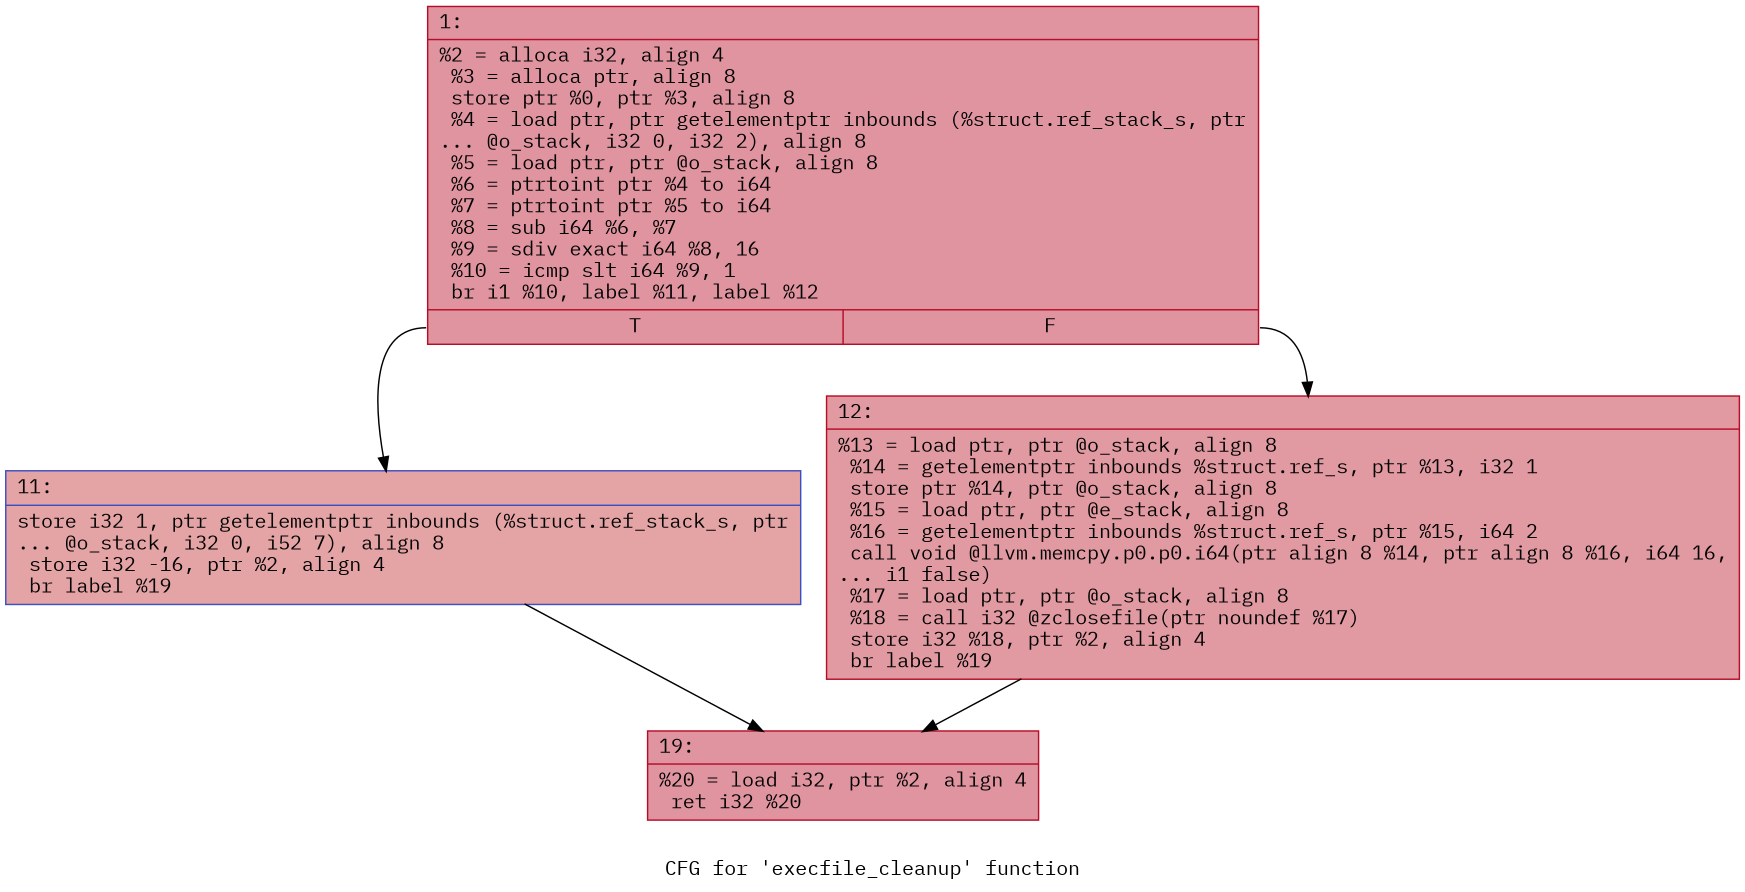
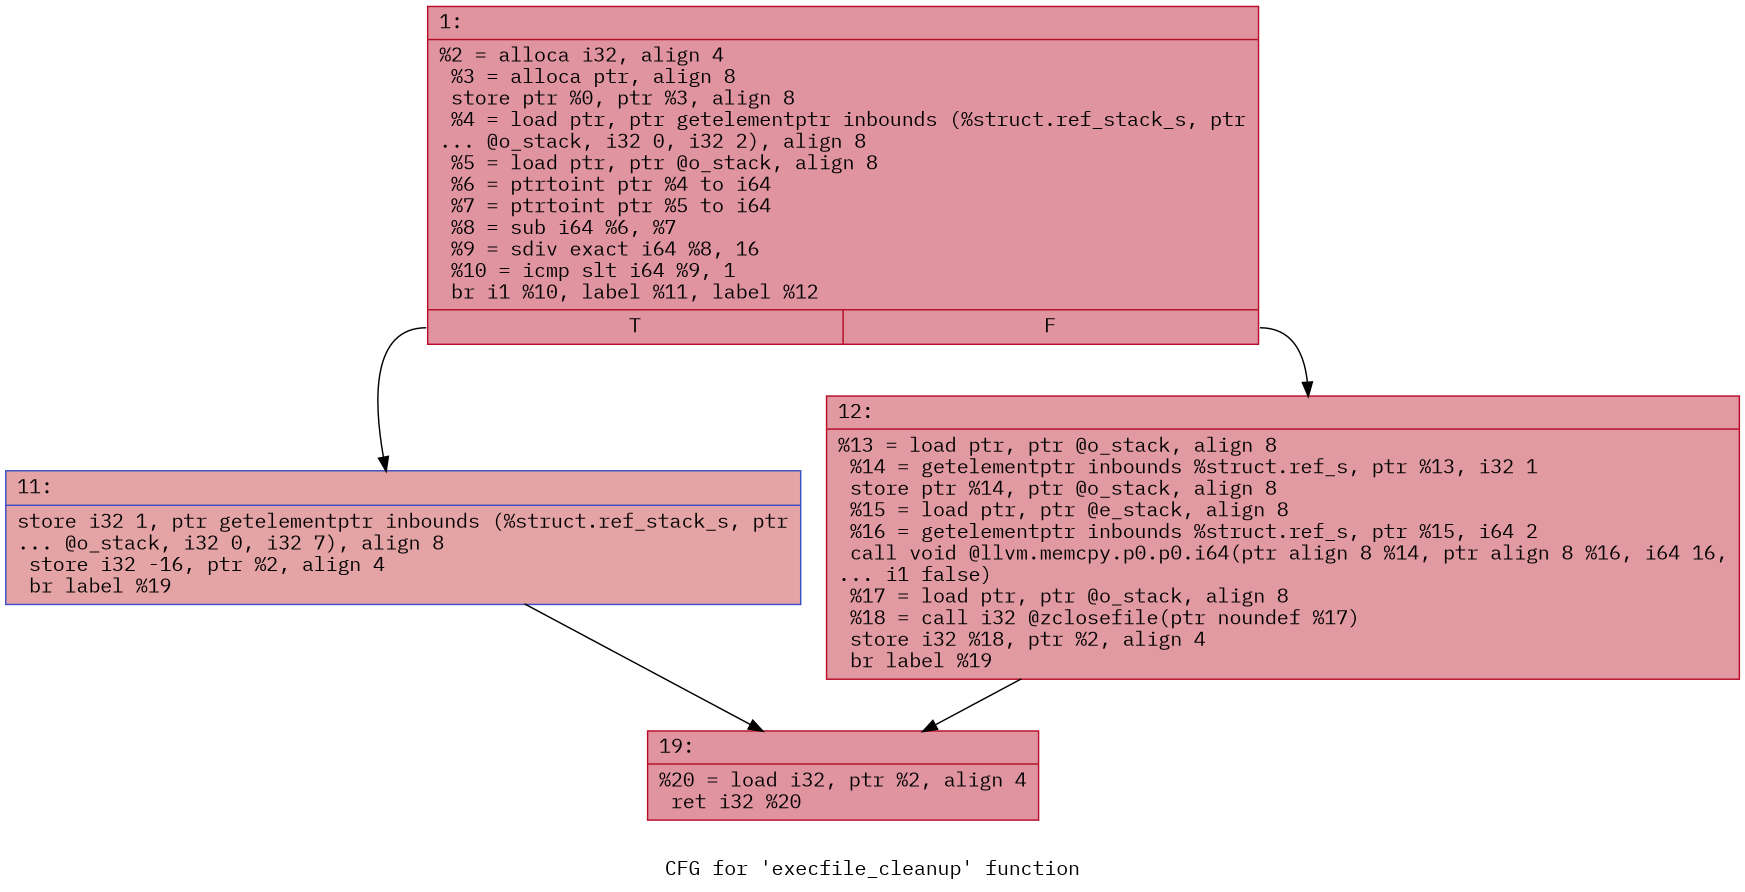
  digraph {
    label="CFG for 'execfile_cleanup' function"
    fontname="IBM Plex Mono"
    node [color="#b70d28ff" fillcolor="#b70d2870" fontname="IBM Plex Mono" shape=record style=filled]
    edge [fontname="IBM Plex Mono"]
    n1 [label="{1:\l|  %2 = alloca i32, align 4\l  %3 = alloca ptr, align 8\l  store ptr %0, ptr %3, align 8\l  %4 = load ptr, ptr getelementptr inbounds (%struct.ref_stack_s, ptr\l... @o_stack, i32 0, i32 2), align 8\l  %5 = load ptr, ptr @o_stack, align 8\l  %6 = ptrtoint ptr %4 to i64\l  %7 = ptrtoint ptr %5 to i64\l  %8 = sub i64 %6, %7\l  %9 = sdiv exact i64 %8, 16\l  %10 = icmp slt i64 %9, 1\l  br i1 %10, label %11, label %12\l|{<s0>T|<s1>F}}"]
-   n2 [color="#3d50c3ff" fillcolor="#c32e3170" label="{11:\l|  store i32 1, ptr getelementptr inbounds (%struct.ref_stack_s, ptr\l... @o_stack, i32 0, i52 7), align 8\l  store i32 -16, ptr %2, align 4\l  br label %19\l}"]
+   n2 [color="#3d50c3ff" fillcolor="#c32e3170" label="{11:\l|  store i32 1, ptr getelementptr inbounds (%struct.ref_stack_s, ptr\l... @o_stack, i32 0, i32 7), align 8\l  store i32 -16, ptr %2, align 4\l  br label %19\l}"]
    n3 [fillcolor="#bb1b2c70" label="{12:\l|  %13 = load ptr, ptr @o_stack, align 8\l  %14 = getelementptr inbounds %struct.ref_s, ptr %13, i32 1\l  store ptr %14, ptr @o_stack, align 8\l  %15 = load ptr, ptr @e_stack, align 8\l  %16 = getelementptr inbounds %struct.ref_s, ptr %15, i64 2\l  call void @llvm.memcpy.p0.p0.i64(ptr align 8 %14, ptr align 8 %16, i64 16,\l... i1 false)\l  %17 = load ptr, ptr @o_stack, align 8\l  %18 = call i32 @zclosefile(ptr noundef %17)\l  store i32 %18, ptr %2, align 4\l  br label %19\l}"]
    n4 [label="{19:\l|  %20 = load i32, ptr %2, align 4\l  ret i32 %20\l}"]
    n1 -> n2 [tailport=s0]
    n1 -> n3 [tailport=s1]
    n2 -> n4
    n3 -> n4
  }
